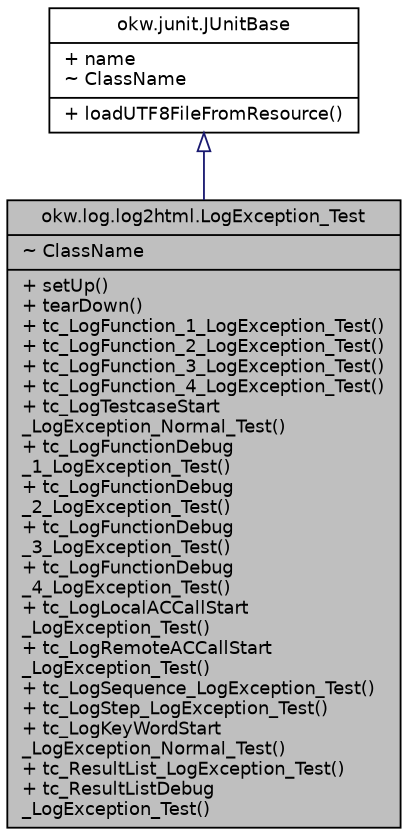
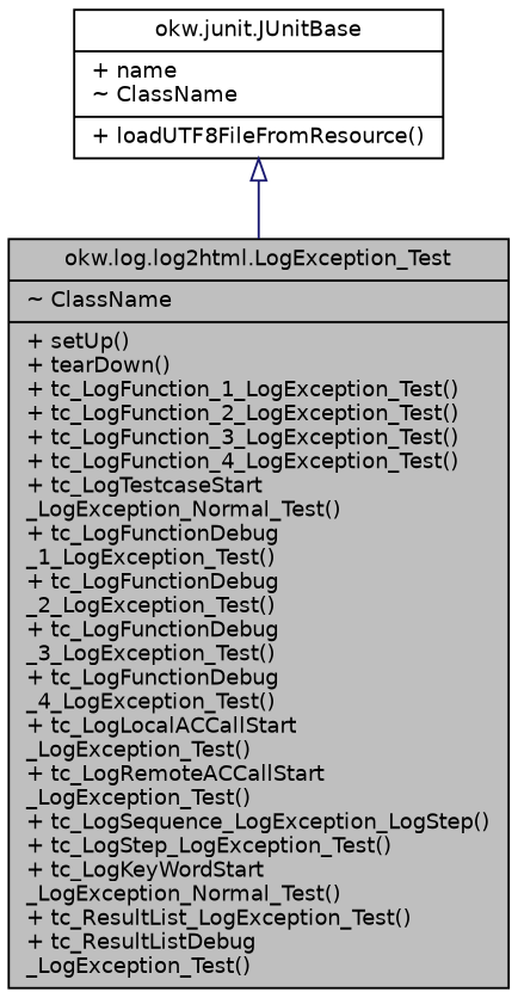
  digraph {
    node [color=black fontname=Helvetica fontsize=10 shape=record style=filled]
-   n1 [fillcolor=grey75 fontcolor=black height=0.2 label="{okw.log.log2html.LogException_Test\n|~ ClassName\l|+ setUp()\l+ tearDown()\l+ tc_LogFunction_1_LogException_Test()\l+ tc_LogFunction_2_LogException_Test()\l+ tc_LogFunction_3_LogException_Test()\l+ tc_LogFunction_4_LogException_Test()\l+ tc_LogTestcaseStart\l_LogException_Normal_Test()\l+ tc_LogFunctionDebug\l_1_LogException_Test()\l+ tc_LogFunctionDebug\l_2_LogException_Test()\l+ tc_LogFunctionDebug\l_3_LogException_Test()\l+ tc_LogFunctionDebug\l_4_LogException_Test()\l+ tc_LogLocalACCallStart\l_LogException_Test()\l+ tc_LogRemoteACCallStart\l_LogException_Test()\l+ tc_LogSequence_LogException_Test()\l+ tc_LogStep_LogException_Test()\l+ tc_LogKeyWordStart\l_LogException_Normal_Test()\l+ tc_ResultList_LogException_Test()\l+ tc_ResultListDebug\l_LogException_Test()\l}" width=0.4]
+   n1 [fillcolor=grey75 fontcolor=black height=0.2 label="{okw.log.log2html.LogException_Test\n|~ ClassName\l|+ setUp()\l+ tearDown()\l+ tc_LogFunction_1_LogException_Test()\l+ tc_LogFunction_2_LogException_Test()\l+ tc_LogFunction_3_LogException_Test()\l+ tc_LogFunction_4_LogException_Test()\l+ tc_LogTestcaseStart\l_LogException_Normal_Test()\l+ tc_LogFunctionDebug\l_1_LogException_Test()\l+ tc_LogFunctionDebug\l_2_LogException_Test()\l+ tc_LogFunctionDebug\l_3_LogException_Test()\l+ tc_LogFunctionDebug\l_4_LogException_Test()\l+ tc_LogLocalACCallStart\l_LogException_Test()\l+ tc_LogRemoteACCallStart\l_LogException_Test()\l+ tc_LogSequence_LogException_LogStep()\l+ tc_LogStep_LogException_Test()\l+ tc_LogKeyWordStart\l_LogException_Normal_Test()\l+ tc_ResultList_LogException_Test()\l+ tc_ResultListDebug\l_LogException_Test()\l}" width=0.4]
    n2 [fillcolor=white height=0.2 label="{okw.junit.JUnitBase\n|+ name\l~ ClassName\l|+ loadUTF8FileFromResource()\l}" width=0.4]
    n2 -> n1 [arrowtail=onormal color=midnightblue dir=back fontname=Helvetica fontsize=10 labelfontname=Helvetica labelfontsize=10 style=solid]
  }
